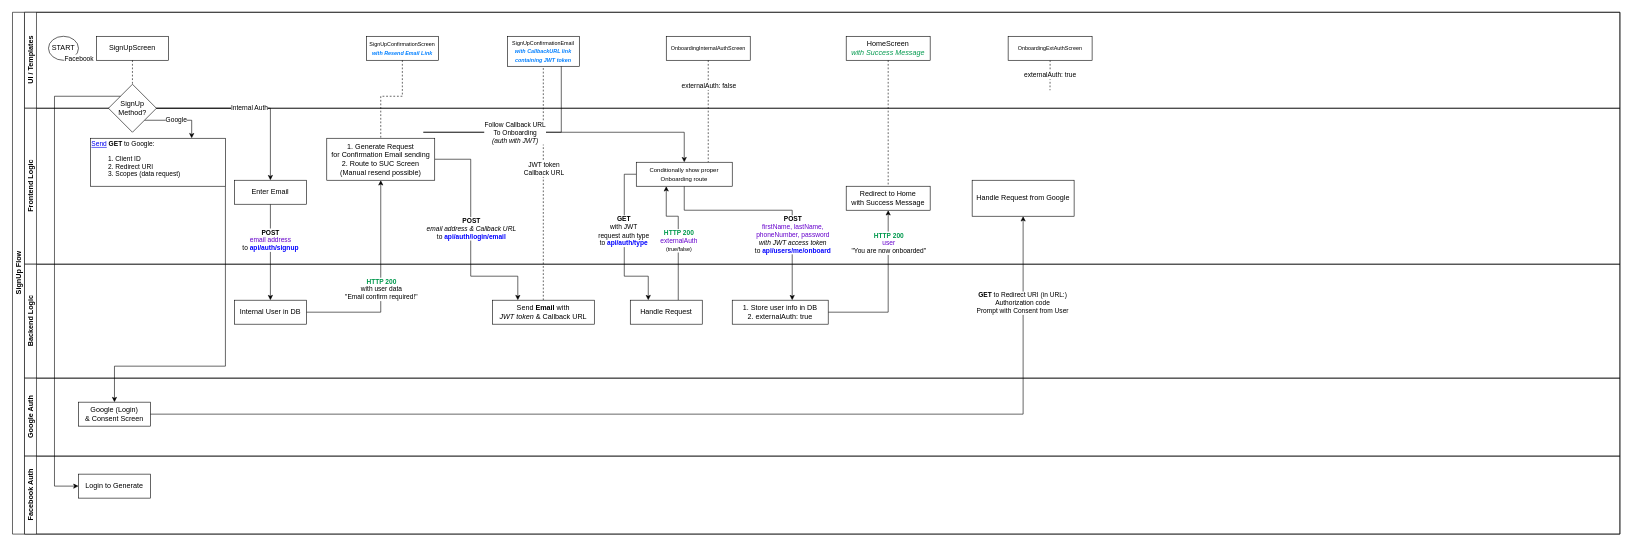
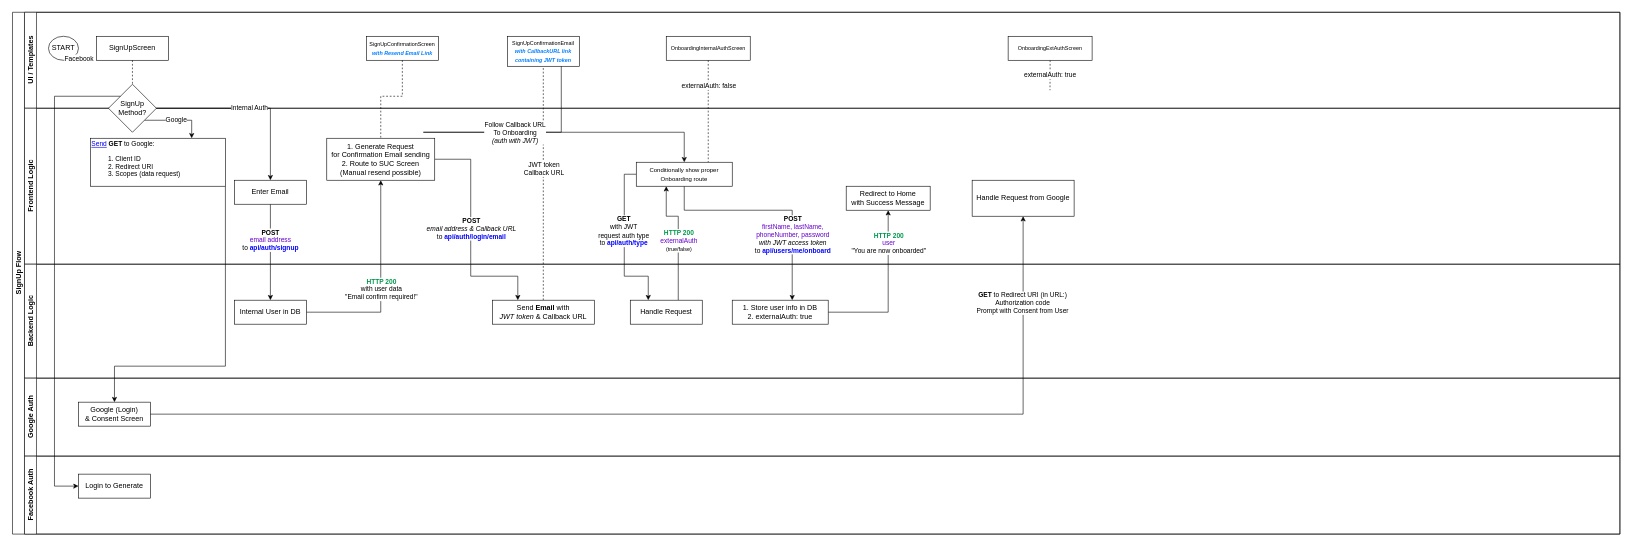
  <mxCell id="0" />
  <mxCell id="1" parent="0" />
  <mxCell id="2" value="SignUp Flow" style="swimlane;html=1;childLayout=stackLayout;resizeParent=1;resizeParentMax=0;horizontal=0;startSize=20;horizontalStack=0;" parent="1" vertex="1"><mxGeometry x="20" y="20" width="2680" height="870" as="geometry" /></mxCell>
  <mxCell id="3" value="UI / Templates" style="swimlane;html=1;startSize=20;horizontal=0;" parent="2" vertex="1"><mxGeometry x="20" width="2660" height="160" as="geometry" /></mxCell>
  <mxCell id="4" value="START" style="ellipse;whiteSpace=wrap;html=1;" parent="3" vertex="1"><mxGeometry x="40" y="40" width="50" height="40" as="geometry" /></mxCell>
  <mxCell id="5" value="SignUpScreen" style="rounded=0;whiteSpace=wrap;html=1;fontFamily=Helvetica;fontSize=12;fontColor=#000000;align=center;" parent="3" vertex="1"><mxGeometry x="120" y="40" width="120" height="40" as="geometry" /></mxCell>
  <mxCell id="6" value="&lt;font style=&quot;font-size: 9px;&quot;&gt;SignUpConfirmationEmail&lt;br&gt;&lt;i&gt;&lt;font color=&quot;#007fff&quot;&gt;&lt;b&gt;with CallbackURL link containing JWT token&lt;/b&gt;&lt;/font&gt;&lt;/i&gt;&lt;br&gt;&lt;/font&gt;" style="whiteSpace=wrap;html=1;fontColor=#000000;rounded=0;" parent="3" vertex="1"><mxGeometry x="805" y="40" width="120" height="50" as="geometry" /></mxCell>
  <mxCell id="7" value="&lt;font style=&quot;font-size: 9px;&quot;&gt;SignUpConfirmationScreen&lt;br&gt;&lt;i&gt;&lt;font color=&quot;#007fff&quot;&gt;&lt;b&gt;with Resend Email Link&lt;/b&gt;&lt;/font&gt;&lt;/i&gt;&lt;br&gt;&lt;/font&gt;" style="whiteSpace=wrap;html=1;fontColor=#000000;rounded=0;" parent="3" vertex="1"><mxGeometry x="570" y="40" width="120" height="40" as="geometry" /></mxCell>
  <mxCell id="8" value="&lt;font style=&quot;font-size: 9px;&quot;&gt;OnboardingInternalAuthScreen&lt;/font&gt;" style="whiteSpace=wrap;html=1;fontColor=#000000;rounded=0;" parent="3" vertex="1"><mxGeometry x="1070" y="40" width="140" height="40" as="geometry" /></mxCell>
  <mxCell id="9" value="externalAuth: true" style="edgeStyle=orthogonalEdgeStyle;rounded=0;orthogonalLoop=1;jettySize=auto;html=1;exitX=0.5;exitY=1;exitDx=0;exitDy=0;endArrow=none;endFill=0;dashed=1;" parent="3" source="10" edge="1"><mxGeometry relative="1" as="geometry"><mxPoint x="1709.8" y="130" as="targetPoint" /></mxGeometry></mxCell>
  <mxCell id="10" value="&lt;font style=&quot;font-size: 9px;&quot;&gt;OnboardingExtAuthScreen&lt;/font&gt;" style="whiteSpace=wrap;html=1;fontColor=#000000;rounded=0;" parent="3" vertex="1"><mxGeometry x="1640" y="40" width="140" height="40" as="geometry" /></mxCell>
- <mxCell id="11" value="&lt;font style=&quot;font-size: 12px;&quot;&gt;HomeScreen&lt;br&gt;&lt;i&gt;&lt;font color=&quot;#00994d&quot;&gt;with Success Message&lt;/font&gt;&lt;/i&gt;&lt;br&gt;&lt;/font&gt;" style="whiteSpace=wrap;html=1;fontColor=#000000;rounded=0;" parent="3" vertex="1"><mxGeometry x="1370" y="40" width="140" height="40" as="geometry" /></mxCell>
  <mxCell id="12" value="&lt;b&gt;POST&lt;span style=&quot;background-color: rgb(255, 255, 255);&quot;&gt;&lt;br&gt;&lt;/span&gt;&lt;/b&gt;&lt;span style=&quot;border-color: var(--border-color); background-color: rgb(251, 251, 251);&quot;&gt;&lt;font color=&quot;#6600cc&quot;&gt;email address&lt;/font&gt;&lt;/span&gt;&lt;br style=&quot;border-color: var(--border-color); background-color: rgb(251, 251, 251);&quot;&gt;&lt;span style=&quot;border-color: var(--border-color);&quot;&gt;to &lt;b&gt;&lt;font color=&quot;#0000ff&quot;&gt;api/auth/signup&lt;/font&gt;&lt;/b&gt;&lt;/span&gt;" style="edgeStyle=orthogonalEdgeStyle;rounded=0;orthogonalLoop=1;jettySize=auto;html=1;" parent="2" source="34" target="45" edge="1"><mxGeometry x="-0.25" relative="1" as="geometry"><mxPoint as="offset" /></mxGeometry></mxCell>
  <mxCell id="13" value="" style="edgeStyle=orthogonalEdgeStyle;rounded=0;orthogonalLoop=1;jettySize=auto;html=1;" parent="2" source="45" target="36" edge="1"><mxGeometry relative="1" as="geometry" /></mxCell>
  <mxCell id="14" value="&lt;b&gt;&lt;font color=&quot;#00994d&quot;&gt;HTTP 200&lt;/font&gt;&lt;/b&gt;&lt;br&gt;with user data&lt;br&gt;&quot;Email confirm required!&quot;" style="edgeLabel;html=1;align=center;verticalAlign=middle;resizable=0;points=[];" parent="13" vertex="1" connectable="0"><mxGeometry x="0.34" y="-2" relative="1" as="geometry"><mxPoint x="-2" y="67" as="offset" /></mxGeometry></mxCell>
  <mxCell id="15" value="" style="edgeStyle=orthogonalEdgeStyle;rounded=0;orthogonalLoop=1;jettySize=auto;html=1;entryX=0.25;entryY=0;entryDx=0;entryDy=0;" parent="2" source="36" target="46" edge="1"><mxGeometry relative="1" as="geometry"><mxPoint x="764.03" y="400.0" as="targetPoint" /><Array as="points"><mxPoint x="764" y="245" /><mxPoint x="764" y="440" /><mxPoint x="843" y="440" /></Array></mxGeometry></mxCell>
  <mxCell id="16" value="&lt;b&gt;POST&lt;br&gt;&lt;/b&gt;&lt;i&gt;email address &amp;amp; Callback URL&lt;/i&gt;&lt;br&gt;to &lt;b&gt;&lt;font color=&quot;#0000ff&quot;&gt;api/auth/login/email&lt;/font&gt;&lt;/b&gt;" style="edgeLabel;html=1;align=center;verticalAlign=middle;resizable=0;points=[];" parent="15" vertex="1" connectable="0"><mxGeometry x="0.101" relative="1" as="geometry"><mxPoint y="-31" as="offset" /></mxGeometry></mxCell>
  <mxCell id="17" value="" style="edgeStyle=orthogonalEdgeStyle;rounded=0;orthogonalLoop=1;jettySize=auto;html=1;exitX=0;exitY=0.5;exitDx=0;exitDy=0;entryX=0.25;entryY=0;entryDx=0;entryDy=0;" parent="2" source="35" target="47" edge="1"><mxGeometry relative="1" as="geometry"><Array as="points"><mxPoint x="1020" y="270" /><mxPoint x="1020" y="440" /><mxPoint x="1060" y="440" /></Array></mxGeometry></mxCell>
  <mxCell id="18" value="&lt;b&gt;GET&lt;/b&gt;&lt;br&gt;with JWT&lt;br&gt;request auth type&lt;br&gt;to &lt;b&gt;&lt;font color=&quot;#0000ff&quot;&gt;api/auth/type&lt;/font&gt;&lt;/b&gt;" style="edgeLabel;html=1;align=center;verticalAlign=middle;resizable=0;points=[];" parent="17" vertex="1" connectable="0"><mxGeometry x="-0.158" y="-2" relative="1" as="geometry"><mxPoint as="offset" /></mxGeometry></mxCell>
  <mxCell id="19" value="" style="edgeStyle=orthogonalEdgeStyle;rounded=0;orthogonalLoop=1;jettySize=auto;html=1;" parent="2" source="47" edge="1"><mxGeometry relative="1" as="geometry"><mxPoint x="1090" y="290" as="targetPoint" /><Array as="points"><mxPoint x="1110" y="340" /><mxPoint x="1090" y="340" /><mxPoint x="1090" y="290" /></Array></mxGeometry></mxCell>
  <mxCell id="20" value="&lt;b&gt;&lt;font color=&quot;#00994d&quot;&gt;HTTP 200&lt;/font&gt;&lt;/b&gt;&lt;br&gt;&lt;font color=&quot;#6600cc&quot;&gt;externalAuth&lt;/font&gt;&lt;br&gt;&lt;font style=&quot;font-size: 9px;&quot;&gt;(true/false)&lt;/font&gt;" style="edgeLabel;html=1;align=center;verticalAlign=middle;resizable=0;points=[];" parent="19" vertex="1" connectable="0"><mxGeometry x="0.202" relative="1" as="geometry"><mxPoint y="26" as="offset" /></mxGeometry></mxCell>
  <mxCell id="21" value="" style="edgeStyle=orthogonalEdgeStyle;rounded=0;orthogonalLoop=1;jettySize=auto;html=1;" parent="2" source="35" target="48" edge="1"><mxGeometry relative="1" as="geometry"><Array as="points"><mxPoint x="1120" y="330" /><mxPoint x="1300" y="330" /></Array></mxGeometry></mxCell>
  <mxCell id="22" value="&lt;b&gt;POST&lt;/b&gt;&lt;br&gt;&lt;font color=&quot;#6600cc&quot;&gt;firstName, lastName,&lt;br&gt;phoneNumber, password&lt;/font&gt;&lt;br&gt;&lt;i&gt;with JWT access token&lt;/i&gt;&lt;br&gt;to &lt;font color=&quot;#0000ff&quot;&gt;&lt;b&gt;api/users/me/onboard&lt;/b&gt;&lt;/font&gt;" style="edgeLabel;html=1;align=center;verticalAlign=middle;resizable=0;points=[];" parent="21" vertex="1" connectable="0"><mxGeometry x="0.053" y="3" relative="1" as="geometry"><mxPoint x="25" y="43" as="offset" /></mxGeometry></mxCell>
  <mxCell id="23" value="" style="edgeStyle=orthogonalEdgeStyle;rounded=0;orthogonalLoop=1;jettySize=auto;html=1;" parent="2" source="48" target="37" edge="1"><mxGeometry relative="1" as="geometry" /></mxCell>
  <mxCell id="24" value="&lt;b&gt;&lt;font color=&quot;#00994d&quot;&gt;HTTP 200&lt;/font&gt;&lt;/b&gt;&lt;br&gt;&lt;font color=&quot;#6600cc&quot;&gt;user&lt;/font&gt;&lt;br&gt;&quot;You are now onboarded&quot;" style="edgeLabel;html=1;align=center;verticalAlign=middle;resizable=0;points=[];" parent="23" vertex="1" connectable="0"><mxGeometry x="0.16" relative="1" as="geometry"><mxPoint y="-59" as="offset" /></mxGeometry></mxCell>
  <mxCell id="25" style="edgeStyle=orthogonalEdgeStyle;rounded=0;orthogonalLoop=1;jettySize=auto;html=1;exitX=0.5;exitY=1;exitDx=0;exitDy=0;endArrow=none;endFill=0;dashed=1;entryX=0.75;entryY=0;entryDx=0;entryDy=0;" parent="2" source="8" target="35" edge="1"><mxGeometry relative="1" as="geometry"><mxPoint x="1200" y="250" as="targetPoint" /><Array as="points"><mxPoint x="1160" y="80" /></Array></mxGeometry></mxCell>
  <mxCell id="26" value="externalAuth: false" style="edgeLabel;html=1;align=center;verticalAlign=middle;resizable=0;points=[];" parent="25" vertex="1" connectable="0"><mxGeometry x="-0.501" relative="1" as="geometry"><mxPoint as="offset" /></mxGeometry></mxCell>
- <mxCell id="27" style="edgeStyle=orthogonalEdgeStyle;rounded=0;orthogonalLoop=1;jettySize=auto;html=1;exitX=0.5;exitY=1;exitDx=0;exitDy=0;entryX=0.5;entryY=0;entryDx=0;entryDy=0;endArrow=none;endFill=0;dashed=1;" parent="2" source="11" target="37" edge="1"><mxGeometry relative="1" as="geometry"><Array as="points"><mxPoint x="1460" y="90" /></Array></mxGeometry></mxCell>
  <mxCell id="28" style="edgeStyle=orthogonalEdgeStyle;rounded=0;orthogonalLoop=1;jettySize=auto;html=1;exitX=0.5;exitY=1;exitDx=0;exitDy=0;entryX=0.5;entryY=0;entryDx=0;entryDy=0;endArrow=none;endFill=0;dashed=1;" parent="2" source="7" target="36" edge="1"><mxGeometry relative="1" as="geometry"><Array as="points"><mxPoint x="650" y="140" /><mxPoint x="614" y="140" /></Array></mxGeometry></mxCell>
  <mxCell id="29" value="Frontend Logic" style="swimlane;html=1;startSize=20;horizontal=0;" parent="2" vertex="1"><mxGeometry x="20" y="160" width="2660" height="260" as="geometry" /></mxCell>
  <mxCell id="30" value="Internal Auth" style="edgeStyle=orthogonalEdgeStyle;rounded=0;orthogonalLoop=1;jettySize=auto;html=1;" parent="29" source="33" target="34" edge="1"><mxGeometry relative="1" as="geometry"><mxPoint as="offset" /></mxGeometry></mxCell>
  <mxCell id="31" style="edgeStyle=orthogonalEdgeStyle;rounded=0;orthogonalLoop=1;jettySize=auto;html=1;exitX=1;exitY=1;exitDx=0;exitDy=0;entryX=0.75;entryY=0;entryDx=0;entryDy=0;" edge="1" parent="29" source="33" target="38"><mxGeometry relative="1" as="geometry"><Array as="points"><mxPoint x="279" y="20" /></Array></mxGeometry></mxCell>
  <mxCell id="32" value="Google" style="edgeLabel;html=1;align=center;verticalAlign=middle;resizable=0;points=[];" vertex="1" connectable="0" parent="31"><mxGeometry x="-0.035" y="2" relative="1" as="geometry"><mxPoint as="offset" /></mxGeometry></mxCell>
  <mxCell id="33" value="SignUp&lt;br&gt;Method?" style="rhombus;whiteSpace=wrap;html=1;fontColor=#000000;rounded=0;" parent="29" vertex="1"><mxGeometry x="140" y="-40" width="80" height="80" as="geometry" /></mxCell>
  <mxCell id="34" value="Enter Email" style="whiteSpace=wrap;html=1;fontColor=#000000;rounded=0;" parent="29" vertex="1"><mxGeometry x="350" y="120" width="120" height="40" as="geometry" /></mxCell>
  <mxCell id="35" value="&lt;span style=&quot;font-size: 10px;&quot;&gt;Conditionally show proper Onboarding route&lt;/span&gt;" style="whiteSpace=wrap;html=1;fontColor=#000000;rounded=0;" parent="29" vertex="1"><mxGeometry x="1020" y="90" width="160" height="40" as="geometry" /></mxCell>
  <mxCell id="36" value="1. Generate Request&lt;br&gt;for Confirmation Email sending&lt;br&gt;2. Route to SUC Screen&lt;br&gt;(Manual resend possible)" style="whiteSpace=wrap;html=1;fontColor=#000000;rounded=0;" parent="29" vertex="1"><mxGeometry x="504" y="50" width="180" height="70" as="geometry" /></mxCell>
  <mxCell id="37" value="Redirect to Home&lt;br&gt;with Success Message" style="whiteSpace=wrap;html=1;fontColor=#000000;rounded=0;" parent="29" vertex="1"><mxGeometry x="1370" y="130" width="140" height="40" as="geometry" /></mxCell>
  <mxCell id="38" value="&lt;font style=&quot;font-size: 11px;&quot;&gt;&lt;a href=&quot;https://accounts.google.com/o/oauth2/v2/auth?redirect_uri=https://developers.google.com/oauthplayground&amp;amp;prompt=consent&amp;amp;response_type=code&amp;amp;client_id=407408718192.apps.googleusercontent.com&amp;amp;scope=https://www.googleapis.com/auth/userinfo.email+https://www.googleapis.com/auth/userinfo.profile&amp;amp;access_type=offline&quot;&gt;Send&lt;/a&gt;&amp;nbsp;&lt;b&gt;GET&lt;/b&gt; to Google:&lt;br style=&quot;border-color: var(--border-color);&quot;&gt;&lt;/font&gt;&lt;ol style=&quot;font-size: 11px;&quot;&gt;&lt;li&gt;&lt;span style=&quot;background-color: initial;&quot;&gt;&lt;font style=&quot;font-size: 11px;&quot;&gt;Client ID&lt;/font&gt;&lt;/span&gt;&lt;/li&gt;&lt;li&gt;&lt;span style=&quot;background-color: initial;&quot;&gt;&lt;font style=&quot;font-size: 11px;&quot;&gt;Redirect URI&lt;/font&gt;&lt;/span&gt;&lt;/li&gt;&lt;li&gt;&lt;span style=&quot;background-color: initial;&quot;&gt;&lt;font style=&quot;font-size: 11px;&quot;&gt;Scopes (data request)&lt;/font&gt;&lt;/span&gt;&lt;/li&gt;&lt;/ol&gt;" style="rounded=0;whiteSpace=wrap;html=1;align=left;" vertex="1" parent="29"><mxGeometry x="110" y="50" width="225" height="80" as="geometry" /></mxCell>
  <mxCell id="39" value="Handle Request from Google" style="whiteSpace=wrap;html=1;rounded=0;" vertex="1" parent="29"><mxGeometry x="1580" y="120" width="170" height="60" as="geometry" /></mxCell>
  <mxCell id="40" value="" style="edgeStyle=orthogonalEdgeStyle;rounded=0;orthogonalLoop=1;jettySize=auto;html=1;dashed=1;endArrow=none;endFill=0;exitX=0.5;exitY=0;exitDx=0;exitDy=0;" parent="2" source="46" target="6" edge="1"><mxGeometry relative="1" as="geometry" /></mxCell>
  <mxCell id="41" value="JWT token&lt;br&gt;Callback URL" style="edgeLabel;html=1;align=center;verticalAlign=middle;resizable=0;points=[];" parent="40" vertex="1" connectable="0"><mxGeometry x="-0.165" relative="1" as="geometry"><mxPoint y="-57" as="offset" /></mxGeometry></mxCell>
  <mxCell id="42" style="edgeStyle=orthogonalEdgeStyle;rounded=0;orthogonalLoop=1;jettySize=auto;html=1;exitX=0.75;exitY=1;exitDx=0;exitDy=0;entryX=0.5;entryY=0;entryDx=0;entryDy=0;" parent="2" source="6" target="35" edge="1"><mxGeometry relative="1" as="geometry"><mxPoint x="950" y="250" as="targetPoint" /><Array as="points"><mxPoint x="685" y="200" /><mxPoint x="890" y="200" /></Array></mxGeometry></mxCell>
  <mxCell id="43" value="Follow Callback URL&lt;br style=&quot;border-color: var(--border-color);&quot;&gt;To Onboarding&lt;br style=&quot;border-color: var(--border-color);&quot;&gt;&lt;i style=&quot;border-color: var(--border-color);&quot;&gt;(auth with JWT)&lt;/i&gt;" style="edgeLabel;html=1;align=center;verticalAlign=middle;resizable=0;points=[];" parent="42" vertex="1" connectable="0"><mxGeometry x="0.204" relative="1" as="geometry"><mxPoint x="-5" as="offset" /></mxGeometry></mxCell>
  <mxCell id="44" value="Backend Logic" style="swimlane;html=1;startSize=20;horizontal=0;" parent="2" vertex="1"><mxGeometry x="20" y="420" width="2660" height="190" as="geometry" /></mxCell>
  <mxCell id="45" value="Internal User in DB" style="whiteSpace=wrap;html=1;fontColor=#000000;rounded=0;" parent="44" vertex="1"><mxGeometry x="350" y="60" width="120" height="40" as="geometry" /></mxCell>
  <mxCell id="46" value="Send &lt;b&gt;Email&lt;/b&gt; with&lt;br&gt;&lt;i&gt;JWT token&lt;/i&gt;&amp;nbsp;&amp;amp; Callback URL" style="rounded=0;whiteSpace=wrap;html=1;" parent="44" vertex="1"><mxGeometry x="780" y="60" width="170" height="40" as="geometry" /></mxCell>
  <mxCell id="47" value="Handle Request" style="whiteSpace=wrap;html=1;fontColor=#000000;rounded=0;" parent="44" vertex="1"><mxGeometry x="1010" y="60" width="120" height="40" as="geometry" /></mxCell>
  <mxCell id="48" value="1. Store user info in DB&lt;br&gt;2. externalAuth: true" style="whiteSpace=wrap;html=1;fontColor=#000000;rounded=0;" parent="44" vertex="1"><mxGeometry x="1180" y="60" width="160" height="40" as="geometry" /></mxCell>
  <mxCell id="49" value="Google Auth" style="swimlane;html=1;startSize=20;horizontal=0;" parent="2" vertex="1"><mxGeometry x="20" y="610" width="2660" height="130" as="geometry" /></mxCell>
  <mxCell id="50" value="Google (Login)&lt;br&gt;&amp;amp; Consent Screen" style="rounded=0;whiteSpace=wrap;html=1;" parent="49" vertex="1"><mxGeometry x="90" y="40" width="120" height="40" as="geometry" /></mxCell>
  <mxCell id="51" value="Facebook Auth" style="swimlane;html=1;startSize=20;horizontal=0;" parent="2" vertex="1"><mxGeometry x="20" y="740" width="2660" height="130" as="geometry" /></mxCell>
  <mxCell id="52" value="Login to Generate" style="rounded=0;whiteSpace=wrap;html=1;" parent="51" vertex="1"><mxGeometry x="90" y="30" width="120" height="40" as="geometry" /></mxCell>
  <mxCell id="53" value="" style="edgeStyle=orthogonalEdgeStyle;rounded=0;orthogonalLoop=1;jettySize=auto;html=1;dashed=1;endArrow=none;endFill=0;" parent="2" source="5" target="33" edge="1"><mxGeometry relative="1" as="geometry" /></mxCell>
  <mxCell id="54" style="edgeStyle=orthogonalEdgeStyle;rounded=0;orthogonalLoop=1;jettySize=auto;html=1;exitX=0;exitY=0.5;exitDx=0;exitDy=0;entryX=0;entryY=0;entryDx=0;entryDy=0;startArrow=classic;startFill=1;endArrow=none;endFill=0;" parent="2" source="52" target="33" edge="1"><mxGeometry relative="1" as="geometry"><Array as="points"><mxPoint x="70" y="790" /><mxPoint x="70" y="140" /></Array></mxGeometry></mxCell>
  <mxCell id="55" value="Facebook" style="edgeLabel;html=1;align=center;verticalAlign=middle;resizable=0;points=[];" parent="54" vertex="1" connectable="0"><mxGeometry x="-0.071" y="-1" relative="1" as="geometry"><mxPoint x="39" y="-382" as="offset" /></mxGeometry></mxCell>
  <mxCell id="56" style="edgeStyle=orthogonalEdgeStyle;rounded=0;orthogonalLoop=1;jettySize=auto;html=1;exitX=1;exitY=1;exitDx=0;exitDy=0;entryX=0.5;entryY=0;entryDx=0;entryDy=0;" edge="1" parent="2" source="38" target="50"><mxGeometry relative="1" as="geometry"><Array as="points"><mxPoint x="355" y="590" /><mxPoint x="170" y="590" /></Array></mxGeometry></mxCell>
  <mxCell id="57" value="" style="edgeStyle=orthogonalEdgeStyle;rounded=0;orthogonalLoop=1;jettySize=auto;html=1;" edge="1" parent="2" source="50" target="39"><mxGeometry relative="1" as="geometry" /></mxCell>
  <mxCell id="58" value="&lt;b&gt;GET &lt;/b&gt;to Redirect URI (in URL:)&lt;br&gt;Authorization code&lt;br&gt;Prompt with Consent from User" style="edgeLabel;html=1;align=center;verticalAlign=middle;resizable=0;points=[];" vertex="1" connectable="0" parent="57"><mxGeometry x="0.838" y="2" relative="1" as="geometry"><mxPoint y="-1" as="offset" /></mxGeometry></mxCell>
